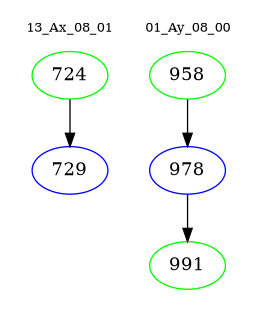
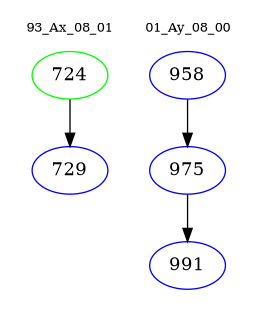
  digraph {
    node [color=blue]
    edge [color=black]
    n1 [color=green label=724]
    n2 [label=729]
-   n3 [color=green label=958]
-   n4 [label=978]
-   n5 [color=green label=991]
+   n3 [label=958]
+   n4 [label=975]
+   n5 [label=991]
    subgraph cluster_1 {
      color=white
      fontsize=10
-     label="13_Ax_08_01"
+     label="93_Ax_08_01"
      n1
      n2
    }
    subgraph cluster_2 {
      color=white
      fontsize=10
      label="01_Ay_08_00"
      n3
      n4
      n5
    }
    n1 -> n2
    n3 -> n4
    n4 -> n5
  }
